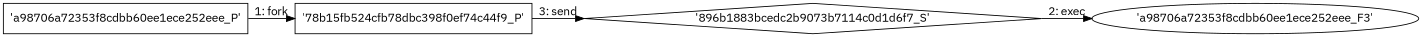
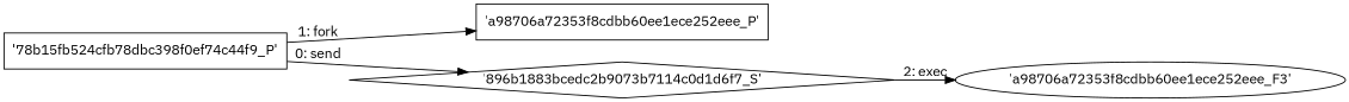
  digraph {
    engine=neato
    fixedsize=false
    fontname="IBM Plex Sans"
    fontsize=10
    nodesep=0.3
    rankdir=LR
    ranksep=0
    splines=true
    node [fontname="IBM Plex Sans" node_type=Process shape=box]
    edge [fontname="IBM Plex Sans"]
    "'78b15fb524cfb78dbc398f0ef74c44f9_P'"
    "'a98706a72353f8cdbb60ee1ece252eee_P'"
    "'896b1883bcedc2b9073b7114c0d1d6f7_S'" [node_type=Socket shape=diamond]
    "'a98706a72353f8cdbb60ee1ece252eee_F3'" [node_type=File shape=ellipse]
-   "'a98706a72353f8cdbb60ee1ece252eee_P'" -> "'78b15fb524cfb78dbc398f0ef74c44f9_P'" [label="1: fork"]
-   "'78b15fb524cfb78dbc398f0ef74c44f9_P'" -> "'896b1883bcedc2b9073b7114c0d1d6f7_S'" [label="3: send"]
+   "'78b15fb524cfb78dbc398f0ef74c44f9_P'" -> "'a98706a72353f8cdbb60ee1ece252eee_P'" [label="1: fork"]
+   "'78b15fb524cfb78dbc398f0ef74c44f9_P'" -> "'896b1883bcedc2b9073b7114c0d1d6f7_S'" [label="0: send"]
    "'896b1883bcedc2b9073b7114c0d1d6f7_S'" -> "'a98706a72353f8cdbb60ee1ece252eee_F3'" [label="2: exec"]
  }
